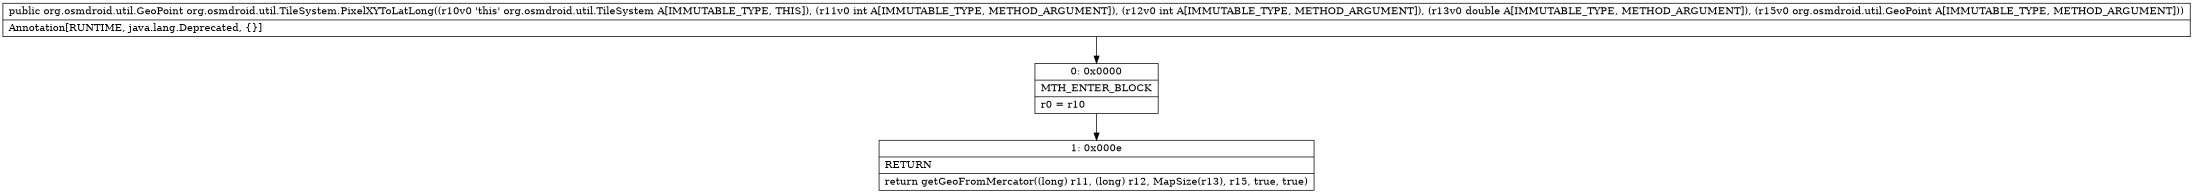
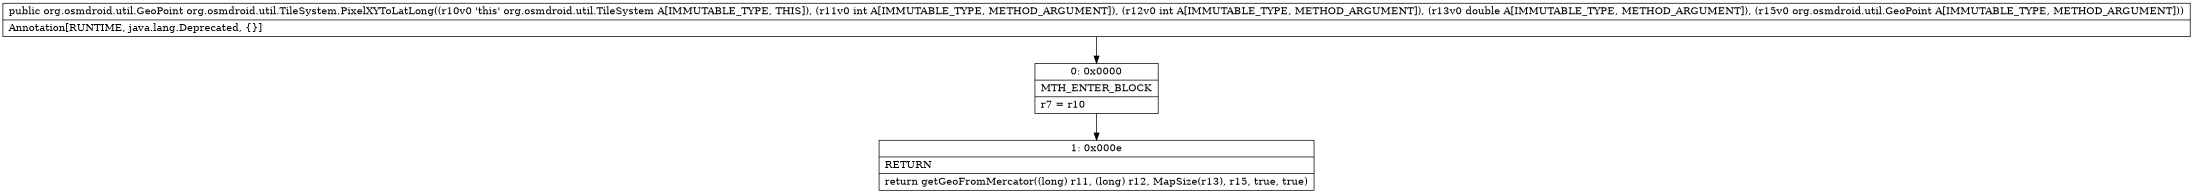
  digraph {
    node [shape=record]
-   n1 [label="{0\:\ 0x0000|MTH_ENTER_BLOCK\l|r0 = r10\l}"]
+   n1 [label="{0\:\ 0x0000|MTH_ENTER_BLOCK\l|r7 = r10\l}"]
    n2 [label="{1\:\ 0x000e|RETURN\l|return getGeoFromMercator((long) r11, (long) r12, MapSize(r13), r15, true, true)\l}"]
    n3 [label="{public org.osmdroid.util.GeoPoint org.osmdroid.util.TileSystem.PixelXYToLatLong((r10v0 'this' org.osmdroid.util.TileSystem A[IMMUTABLE_TYPE, THIS]), (r11v0 int A[IMMUTABLE_TYPE, METHOD_ARGUMENT]), (r12v0 int A[IMMUTABLE_TYPE, METHOD_ARGUMENT]), (r13v0 double A[IMMUTABLE_TYPE, METHOD_ARGUMENT]), (r15v0 org.osmdroid.util.GeoPoint A[IMMUTABLE_TYPE, METHOD_ARGUMENT]))  | Annotation[RUNTIME, java.lang.Deprecated, \{\}]\l}"]
    n1 -> n2
    n3 -> n1
  }
